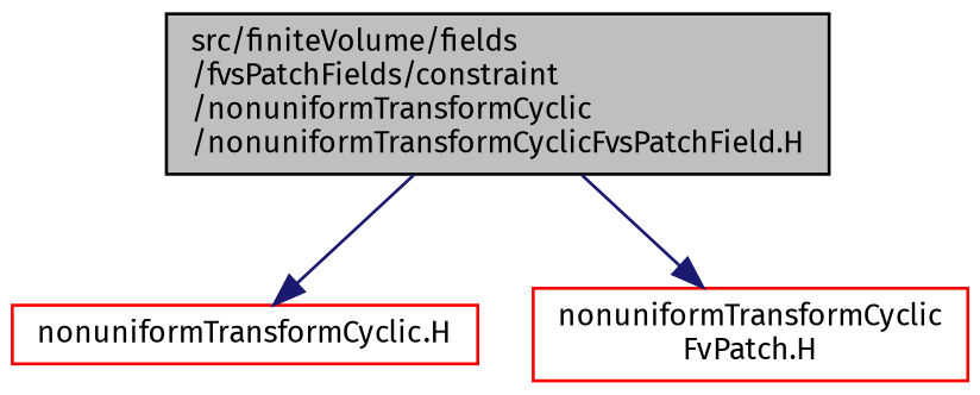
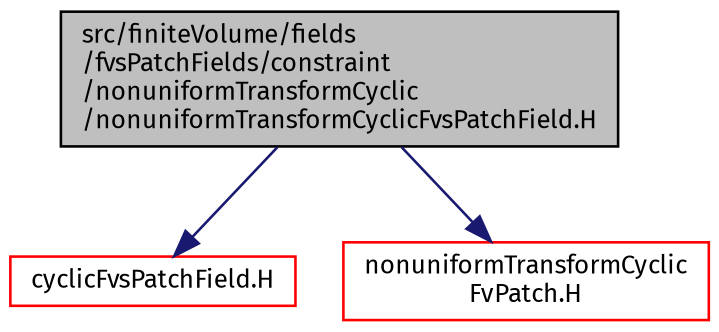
  digraph {
    fontname="Fira Sans"
    node [color=red fontname="Fira Sans" fontsize=10 shape=record]
    edge [color=midnightblue fontname="Fira Sans" fontsize=10 labelfontname=Helvetica labelfontsize=10 style=solid]
    n1 [color=black fillcolor=grey75 fontcolor=black height=0.2 label="src/finiteVolume/fields\l/fvsPatchFields/constraint\l/nonuniformTransformCyclic\l/nonuniformTransformCyclicFvsPatchField.H" style=filled width=0.4]
-   n2 [height=0.2 label="nonuniformTransformCyclic.H" width=0.4]
+   n2 [height=0.2 label="cyclicFvsPatchField.H" width=0.4]
    n3 [height=0.2 label="nonuniformTransformCyclic\lFvPatch.H" width=0.4]
    n1 -> n2
    n1 -> n3
  }
